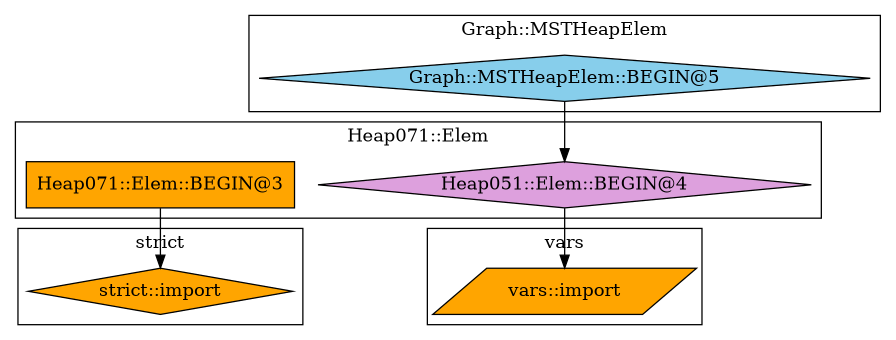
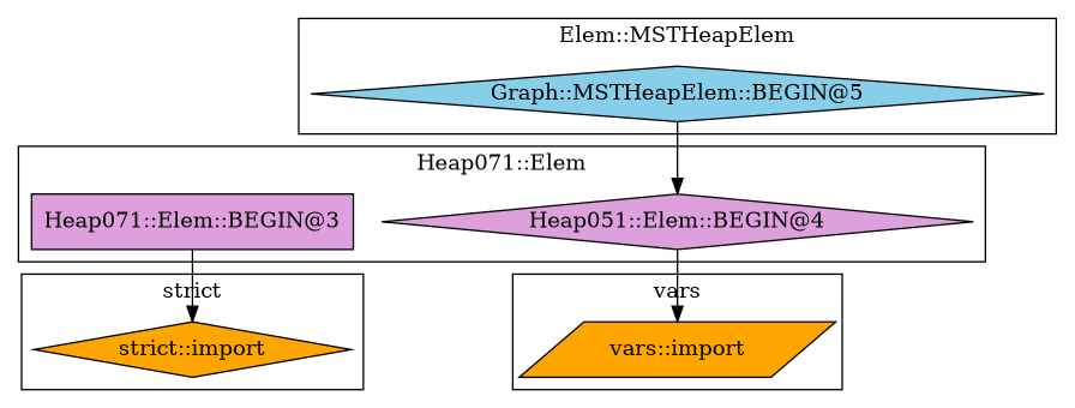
  digraph {
    node [fillcolor=orange shape=diamond style=filled]
    "vars::import" [shape=parallelogram]
-   "Heap071::Elem::BEGIN@3" [shape=box]
+   "Heap071::Elem::BEGIN@3" [fillcolor=plum shape=box]
    n3 [fillcolor=plum label="Heap051::Elem::BEGIN@4"]
    "Graph::MSTHeapElem::BEGIN@5" [fillcolor=skyblue]
    "strict::import"
    subgraph cluster_1 {
      label=vars
      "vars::import"
    }
    subgraph cluster_2 {
      label="Heap071::Elem"
      "Heap071::Elem::BEGIN@3"
      n3
    }
    subgraph cluster_3 {
-     label="Graph::MSTHeapElem"
+     label="Elem::MSTHeapElem"
      "Graph::MSTHeapElem::BEGIN@5"
    }
    subgraph cluster_4 {
      label="strict"
      "strict::import"
    }
    "Heap071::Elem::BEGIN@3" -> "strict::import"
    n3 -> "vars::import"
    "Graph::MSTHeapElem::BEGIN@5" -> n3
  }
